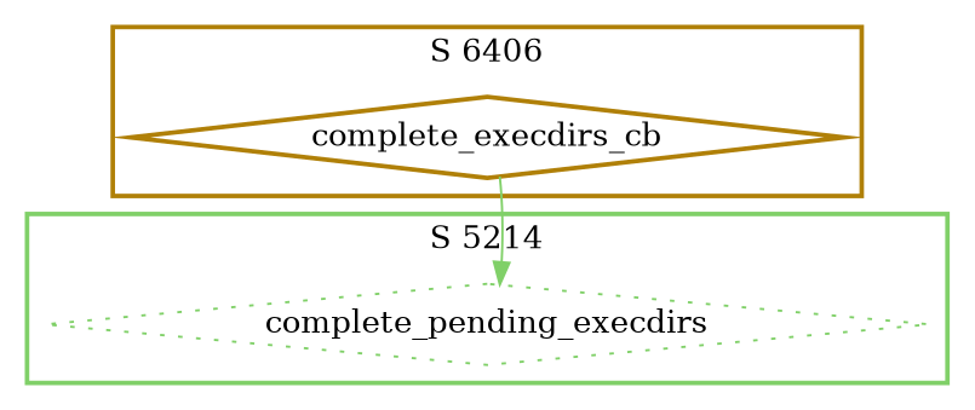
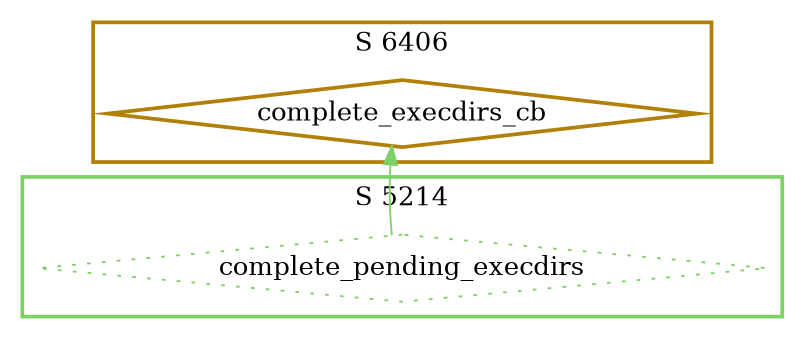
  digraph {
    node [shape=diamond]
    n1 [color="#B08008" label=complete_execdirs_cb style=bold]
    n2 [color="#80D068" label=complete_pending_execdirs style=dotted]
    subgraph cluster_1 {
      color="#B08008"
      label="S 6406"
      style=bold
      n1
    }
    subgraph cluster_2 {
      color="#80D068"
      label="S 5214"
      style=bold
      n2
    }
-   n1 -> n2 [color="#80D068"]
+   n2 -> n1 [color="#80D068"]
  }
